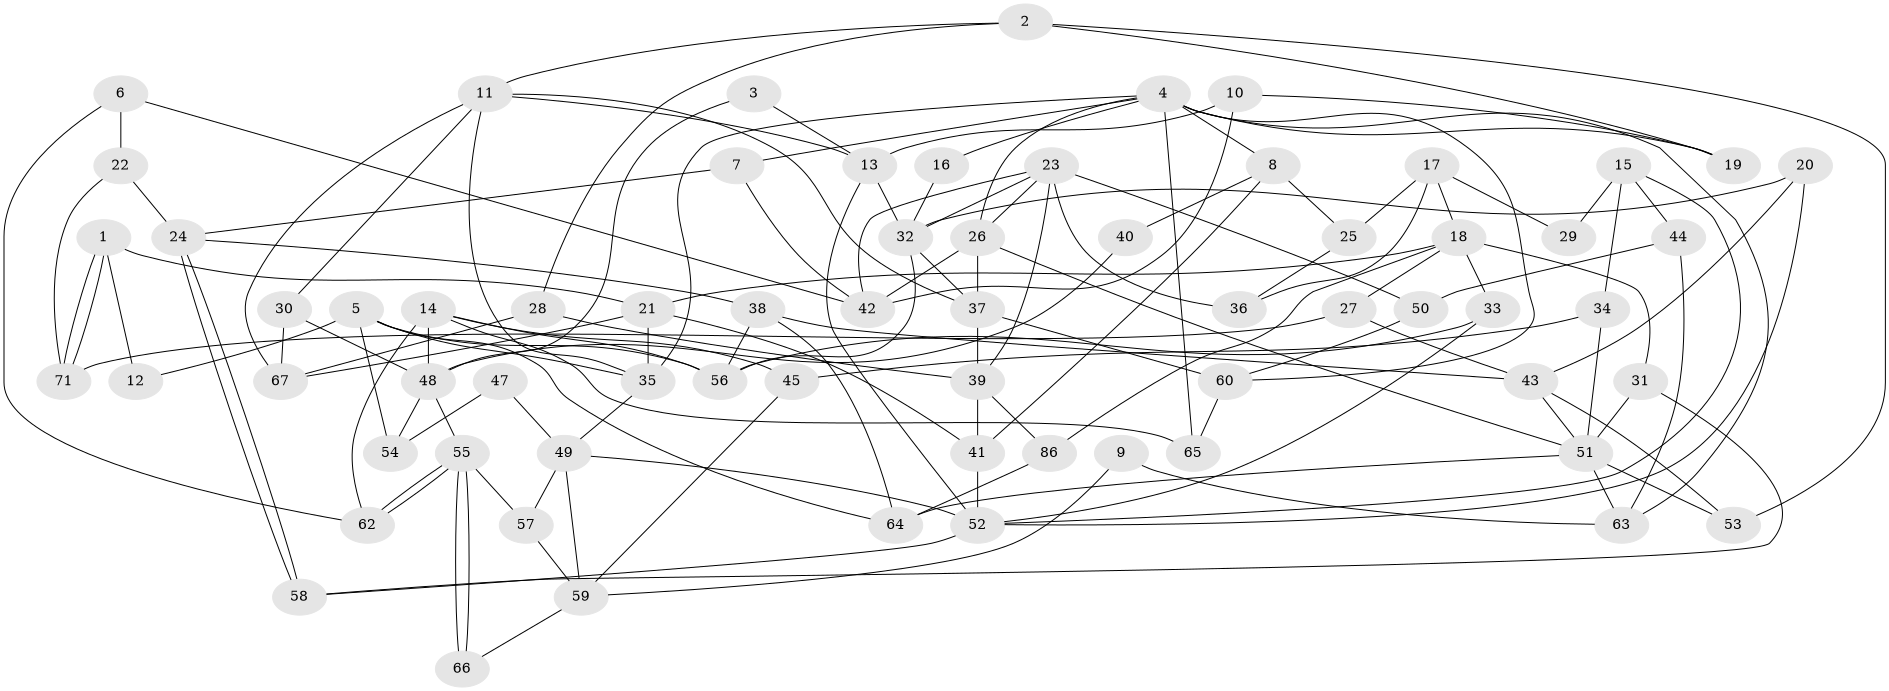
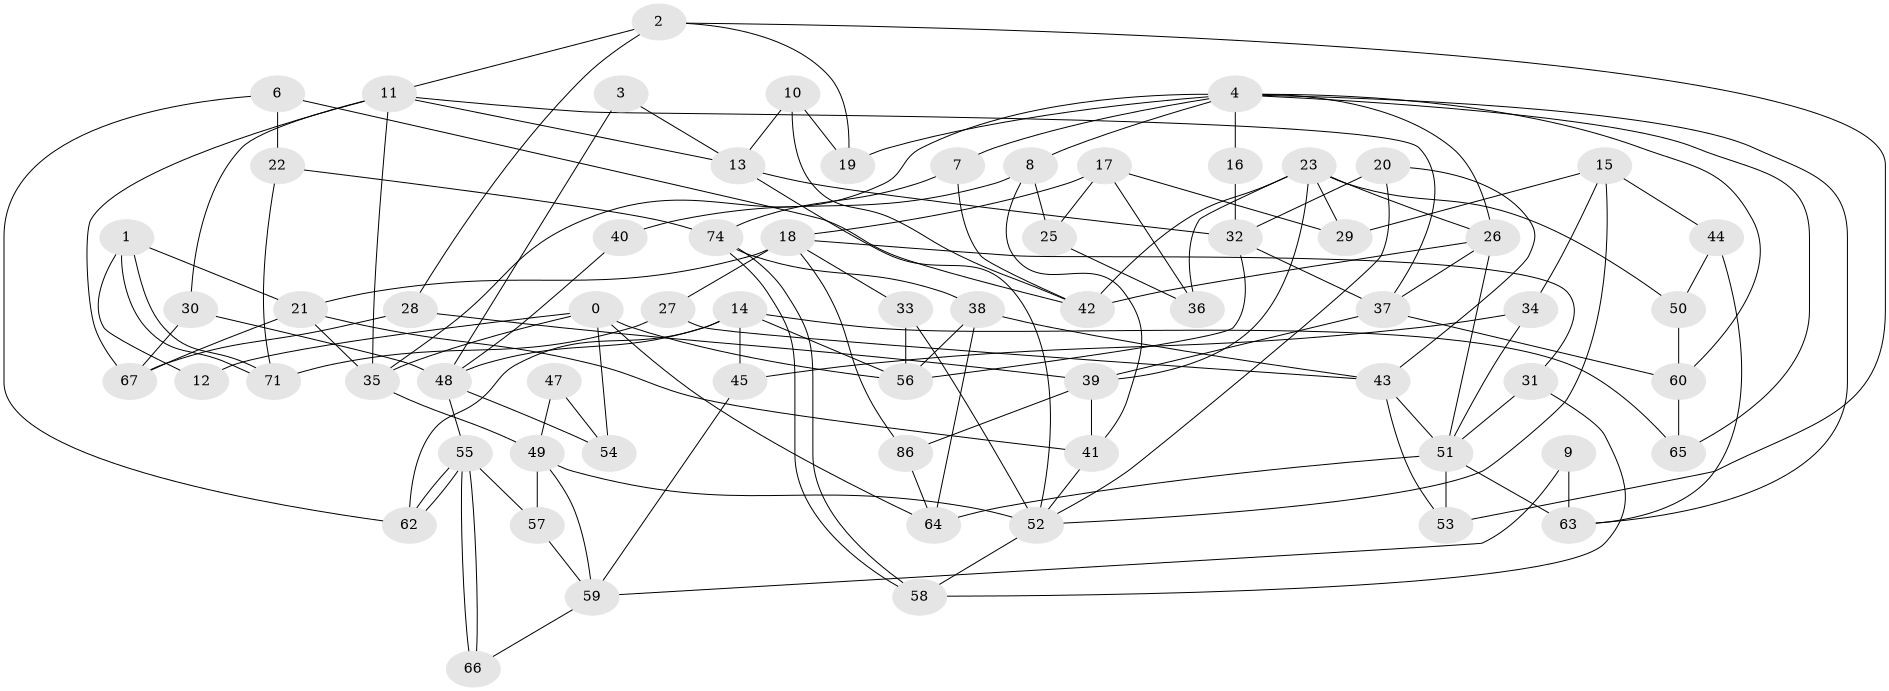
  graph {
    node [color=gray90 style=filled]
    1
    12
    21
    n4 [label=71]
    35
    41
    67
    2
    11
    19
    28
    53
    13
    30
    37
    39
    3
    48
    32
    52
    54
    55
    4
    7
    8
    16
    26
    60
    63
    65
    42
-   24
+   24 [label=74]
    25
    40
    51
    49
-   5
+   5 [label=0]
    56
    64
    6
    22
    62
    38
    58
    36
    9
    59
    66
    10
    14
    45
    15
    29
    34
    44
    50
    17
    18
    27
    31
    33
    n62 [label=86]
    43
    20
    23
    57
    47
    1 -- 12
    1 -- 21
    1 -- n4
    1 -- n4
    21 -- 35
    21 -- 41
    21 -- 67
    35 -- 49
    41 -- 52
    2 -- 11
    2 -- 19
    2 -- 28
    2 -- 53
    11 -- 35
    11 -- 67
    11 -- 13
    11 -- 30
    11 -- 37
    28 -- 67
    28 -- 39
    13 -- 32
    13 -- 52
    30 -- 67
    30 -- 48
    37 -- 39
    37 -- 60
    39 -- 41
    39 -- n62
    3 -- 13
    3 -- 48
    48 -- 54
    48 -- 55
    32 -- 37
    32 -- 56
    52 -- 58
    55 -- 62
    55 -- 62
    55 -- 66
    55 -- 66
    55 -- 57
    4 -- 35
    4 -- 19
    4 -- 7
    4 -- 8
    4 -- 16
    4 -- 26
    4 -- 60
    4 -- 63
    4 -- 65
    7 -- 42
    7 -- 24
    8 -- 41
    8 -- 25
    8 -- 40
    16 -- 32
    26 -- 37
    26 -- 42
    26 -- 51
    60 -- 65
    24 -- 38
    24 -- 58
    24 -- 58
    25 -- 36
    40 -- 48
    51 -- 53
    51 -- 63
    51 -- 64
    49 -- 52
    49 -- 59
    49 -- 57
    5 -- 12
    5 -- 35
    5 -- 54
    5 -- 56
    5 -- 64
    6 -- 42
    6 -- 22
    6 -- 62
    22 -- n4
    22 -- 24
    38 -- 56
    38 -- 64
    38 -- 43
    9 -- 63
    9 -- 59
    59 -- 66
    10 -- 19
    10 -- 13
    10 -- 42
    14 -- 48
    14 -- 65
    14 -- 56
    14 -- 62
    14 -- 45
    45 -- 59
    15 -- 52
    15 -- 29
    15 -- 34
    15 -- 44
    34 -- 51
    34 -- 45
    44 -- 63
    44 -- 50
    50 -- 60
    17 -- 25
    17 -- 36
    17 -- 29
    17 -- 18
    18 -- 21
    18 -- 27
    18 -- 31
    18 -- 33
    18 -- n62
    27 -- n4
    27 -- 43
    31 -- 51
    31 -- 58
    33 -- 52
    33 -- 56
    n62 -- 64
    43 -- 53
    43 -- 51
    20 -- 32
    20 -- 52
    20 -- 43
    23 -- 39
    23 -- 26
    23 -- 42
    23 -- 36
-   23 -- 32
+   23 -- 29
    23 -- 50
    57 -- 59
    47 -- 54
    47 -- 49
  }
